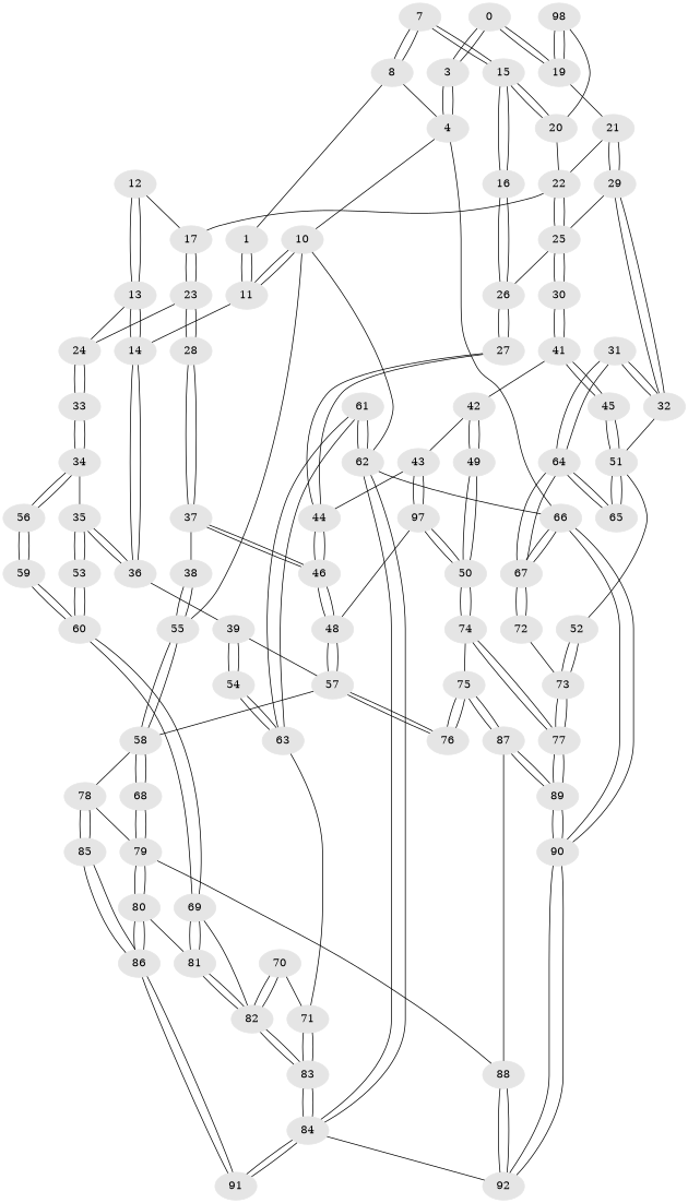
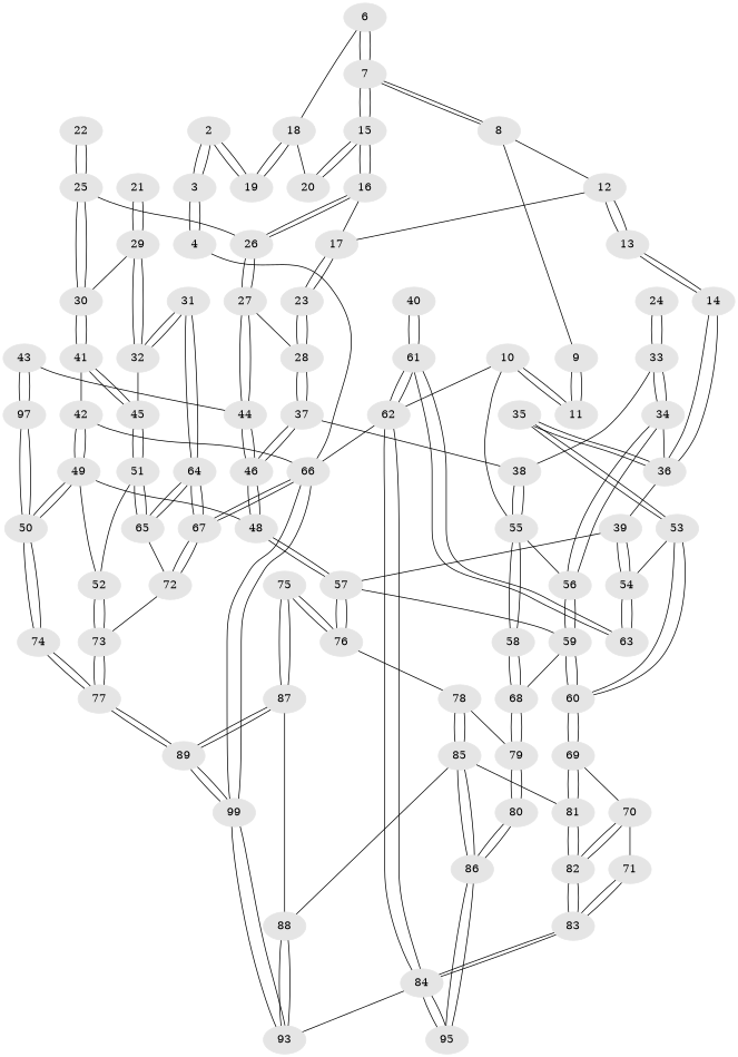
  graph {
    node [color=gray90 style=filled]
-   2 [label=0]
+   2
    3
    19
+   6
    7
-   18 [label=98]
+   18
    4
    21
    10
    66
    31
    32
    64
    11
    62
    55
    67
-   90
-   9 [label=1]
+   90 [label=99]
+   9
    8
    15
    20
    12
    16
    13
    17
    14
+   40
    61
    84
    36
    24
    23
    33
    39
    26
    22
    27
    28
    29
    25
    30
    37
    34
    38
    41
    44
    46
    45
    42
    65
    51
    35
    56
    53
    59
    54
    60
    57
    48
    58
    63
    43
    49
    n65 [label=97]
    50
    52
    74
    76
    73
    77
    75
    72
    69
    71
    68
    78
    79
    70
    81
-   91
-   92
+   91 [label=95]
+   92 [label=93]
    83
    80
    82
    89
    87
    88
    85
    86
    2 -- 3
    2 -- 3
    2 -- 19
    2 -- 19
    3 -- 4
    3 -- 4
-   19 -- 21
+   6 -- 7
+   6 -- 7
+   6 -- 18
    7 -- 8
    7 -- 8
    7 -- 15
    7 -- 15
    18 -- 19
    18 -- 19
    18 -- 20
-   4 -- 10
    4 -- 66
-   21 -- 22
    21 -- 29
    21 -- 29
    10 -- 11
    10 -- 11
    10 -- 62
    10 -- 55
    66 -- 67
    66 -- 67
    66 -- 90
    66 -- 90
    31 -- 32
    31 -- 32
    31 -- 64
    31 -- 64
-   32 -- 51
+   32 -- 45
    64 -- 67
    64 -- 67
    64 -- 65
    64 -- 65
-   11 -- 14
    62 -- 66
    62 -- 84
    62 -- 84
+   55 -- 56
    55 -- 58
    55 -- 58
    67 -- 72
    67 -- 72
    90 -- 92
    90 -- 92
    9 -- 11
    9 -- 11
    8 -- 9
-   8 -- 4
+   8 -- 12
    15 -- 20
    15 -- 20
    15 -- 16
    15 -- 16
-   20 -- 22
    12 -- 13
    12 -- 13
    12 -- 17
-   22 -- 17
+   16 -- 17
    16 -- 26
    16 -- 26
    13 -- 14
    13 -- 14
-   13 -- 24
    17 -- 23
    17 -- 23
    14 -- 36
    14 -- 36
+   40 -- 61
+   40 -- 61
    61 -- 62
    61 -- 62
    61 -- 63
    61 -- 63
    84 -- 91
    84 -- 91
    84 -- 92
    36 -- 39
    24 -- 33
    24 -- 33
-   23 -- 24
    23 -- 28
    23 -- 28
    33 -- 34
    33 -- 34
+   33 -- 38
    39 -- 54
    39 -- 54
    39 -- 57
    26 -- 27
    26 -- 27
    22 -- 25
    22 -- 25
+   27 -- 28
    27 -- 44
    27 -- 44
    28 -- 37
    28 -- 37
    29 -- 32
    29 -- 32
-   29 -- 25
+   29 -- 30
    25 -- 26
    25 -- 30
    25 -- 30
    30 -- 41
    30 -- 41
    37 -- 38
    37 -- 46
    37 -- 46
-   34 -- 35
+   34 -- 36
    34 -- 56
    34 -- 56
    38 -- 55
    38 -- 55
    41 -- 45
    41 -- 45
    41 -- 42
    44 -- 46
    44 -- 46
    46 -- 48
    46 -- 48
    45 -- 51
    45 -- 51
-   42 -- 43
+   42 -- 66
    42 -- 49
    42 -- 49
+   65 -- 72
    51 -- 65
    51 -- 65
    51 -- 52
    35 -- 36
    35 -- 36
    35 -- 53
    35 -- 53
    56 -- 59
    56 -- 59
+   53 -- 54
    53 -- 60
    53 -- 60
    59 -- 60
    59 -- 60
+   59 -- 68
    54 -- 63
    54 -- 63
    60 -- 69
    60 -- 69
-   57 -- 58
+   57 -- 59
    57 -- 76
    57 -- 76
    48 -- 57
    48 -- 57
    58 -- 68
    58 -- 68
-   63 -- 71
    43 -- 44
    43 -- n65
    43 -- n65
    49 -- 50
    49 -- 50
-   n65 -- 48
+   49 -- 52
+   49 -- 48
    n65 -- 50
    n65 -- 50
    50 -- 74
    50 -- 74
    52 -- 73
    52 -- 73
    74 -- 77
    74 -- 77
-   74 -- 75
-   58 -- 78
+   76 -- 78
    73 -- 77
    73 -- 77
    77 -- 89
    77 -- 89
    75 -- 76
    75 -- 76
    75 -- 87
    75 -- 87
    72 -- 73
-   69 -- 82
+   69 -- 70
    69 -- 81
    69 -- 81
    71 -- 83
    71 -- 83
    68 -- 79
    68 -- 79
    78 -- 79
    78 -- 85
    78 -- 85
    79 -- 80
    79 -- 80
    70 -- 71
    70 -- 82
    70 -- 82
    81 -- 82
    81 -- 82
    83 -- 84
    83 -- 84
-   80 -- 81
+   85 -- 81
    80 -- 86
    80 -- 86
    82 -- 83
    82 -- 83
    89 -- 90
    89 -- 90
    87 -- 89
    87 -- 89
    87 -- 88
    88 -- 92
    88 -- 92
-   79 -- 88
+   85 -- 88
    85 -- 86
    85 -- 86
    86 -- 91
    86 -- 91
  }
